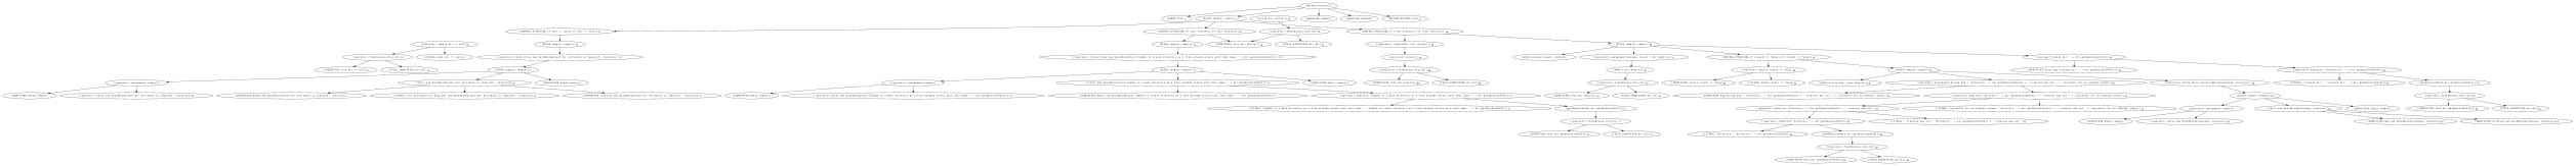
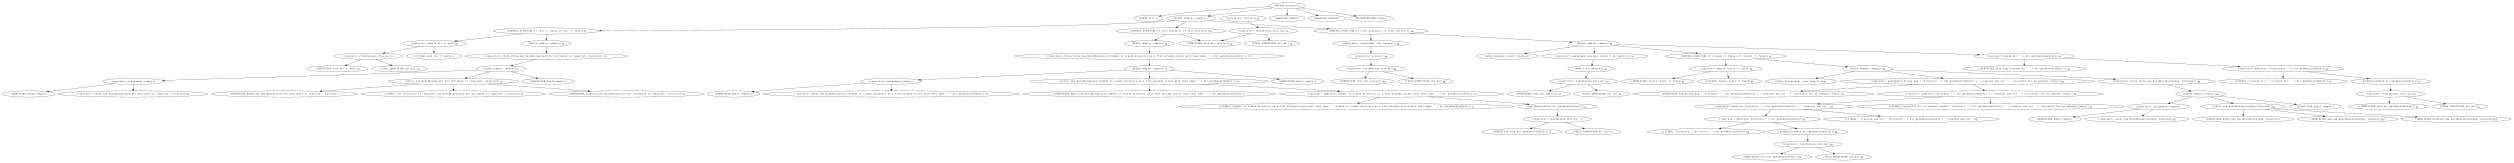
  digraph {
    fontname="Roboto Mono"
    node [fontname="Roboto Mono"]
    edge [fontname="Roboto Mono"]
    n1 [label=<(METHOD,execute)<SUB>71</SUB>>]
    n2 [label=<(PARAM,this)<SUB>71</SUB>>]
    n3 [label=<(BLOCK,&lt;empty&gt;,&lt;empty&gt;)<SUB>71</SUB>>]
    n4 [label=<(MODIFIER,PUBLIC)>]
    n5 [label=<(MODIFIER,VIRTUAL)>]
    n6 [label=<(METHOD_RETURN,void)<SUB>71</SUB>>]
    n7 [label=<(CONTROL_STRUCTURE,if (dir == null),if (dir == null))<SUB>72</SUB>>]
    n8 [label=<(CONTROL_STRUCTURE,if (dir.isFile()),if (dir.isFile()))<SUB>76</SUB>>]
    n9 [label=<(CONTROL_STRUCTURE,if (!dir.exists()),if (!dir.exists()))<SUB>80</SUB>>]
    n10 [label=<(&lt;operator&gt;.equals,dir == null)<SUB>72</SUB>>]
    n11 [label=<(BLOCK,&lt;empty&gt;,&lt;empty&gt;)<SUB>72</SUB>>]
    n12 [label=<(BLOCK,&lt;empty&gt;,&lt;empty&gt;)<SUB>76</SUB>>]
    n13 [label=<(IDENTIFIER,this,dir.isFile())<SUB>76</SUB>>]
    n14 [label=<(&lt;operator&gt;.logicalNot,!dir.exists())<SUB>80</SUB>>]
    n15 [label=<(BLOCK,&lt;empty&gt;,&lt;empty&gt;)<SUB>80</SUB>>]
    n16 [label=<(&lt;operator&gt;.fieldAccess,this.dir)<SUB>72</SUB>>]
    n17 [label=<(LITERAL,null,dir == null)<SUB>72</SUB>>]
    n18 [label=<(&lt;operator&gt;.throw,throw new BuildException(&quot;dir attribute is required&quot;, location);)<SUB>73</SUB>>]
    n19 [label=<(IDENTIFIER,this,dir == null)<SUB>72</SUB>>]
    n20 [label=<(FIELD_IDENTIFIER,dir,dir)<SUB>72</SUB>>]
    n21 [label=<(BLOCK,&lt;empty&gt;,&lt;empty&gt;)<SUB>73</SUB>>]
    n22 [label=<(&lt;operator&gt;.assignment,&lt;empty&gt;)>]
    n23 [label=<(&lt;init&gt;,new BuildException(&quot;dir attribute is required&quot;, location))<SUB>73</SUB>>]
    n24 [label=<(IDENTIFIER,$obj0,&lt;empty&gt;)>]
    n25 [label=<(IDENTIFIER,$obj0,&lt;empty&gt;)>]
    n26 [label=<(&lt;operator&gt;.alloc,new BuildException(&quot;dir attribute is required&quot;, location))<SUB>73</SUB>>]
    n27 [label=<(IDENTIFIER,$obj0,new BuildException(&quot;dir attribute is required&quot;, location))>]
    n28 [label=<(LITERAL,&quot;dir attribute is required&quot;,new BuildException(&quot;dir attribute is required&quot;, location))<SUB>73</SUB>>]
    n29 [label=<(IDENTIFIER,location,new BuildException(&quot;dir attribute is required&quot;, location))<SUB>73</SUB>>]
    n30 [label=<(isFile,dir.isFile())<SUB>76</SUB>>]
    n31 [label=<(&lt;operator&gt;.fieldAccess,this.dir)<SUB>76</SUB>>]
    n32 [label=<(&lt;operator&gt;.throw,throw new BuildException(&quot;Unable to create directory as a file already exists with that name: &quot; + dir.getAbsolutePath());)<SUB>77</SUB>>]
    n33 [label=<(FIELD_IDENTIFIER,dir,dir)<SUB>76</SUB>>]
    n34 [label=<(BLOCK,&lt;empty&gt;,&lt;empty&gt;)<SUB>77</SUB>>]
    n35 [label=<(&lt;operator&gt;.assignment,&lt;empty&gt;)>]
    n36 [label=<(&lt;init&gt;,new BuildException(&quot;Unable to create directory as a file already exists with that name: &quot; + dir.getAbsolutePath()))<SUB>77</SUB>>]
    n37 [label=<(IDENTIFIER,$obj1,&lt;empty&gt;)>]
    n38 [label=<(IDENTIFIER,$obj1,&lt;empty&gt;)>]
    n39 [label=<(&lt;operator&gt;.alloc,new BuildException(&quot;Unable to create directory as a file already exists with that name: &quot; + dir.getAbsolutePath()))<SUB>77</SUB>>]
    n40 [label=<(IDENTIFIER,$obj1,new BuildException(&quot;Unable to create directory as a file already exists with that name: &quot; + dir.getAbsolutePath()))>]
    n41 [label=<(&lt;operator&gt;.addition,&quot;Unable to create directory as a file already exists with that name: &quot; + dir.getAbsolutePath())<SUB>77</SUB>>]
    n42 [label=<(LITERAL,&quot;Unable to create directory as a file already exists with that name: &quot;,&quot;Unable to create directory as a file already exists with that name: &quot; + dir.getAbsolutePath())<SUB>77</SUB>>]
    n43 [label=<(getAbsolutePath,dir.getAbsolutePath())<SUB>77</SUB>>]
    n44 [label=<(&lt;operator&gt;.fieldAccess,this.dir)<SUB>77</SUB>>]
    n45 [label=<(IDENTIFIER,this,dir.getAbsolutePath())<SUB>77</SUB>>]
    n46 [label=<(FIELD_IDENTIFIER,dir,dir)<SUB>77</SUB>>]
    n47 [label=<(exists,dir.exists())<SUB>80</SUB>>]
    n48 [label=<(LOCAL,boolean result: boolean)>]
    n49 [label=<(&lt;operator&gt;.assignment,boolean result = dir.mkdirs())<SUB>81</SUB>>]
    n50 [label=<(CONTROL_STRUCTURE,if (result == false),if (result == false))<SUB>82</SUB>>]
    n51 [label=<(log,log(&quot;Created dir: &quot; + dir.getAbsolutePath()))<SUB>87</SUB>>]
    n52 [label=<(&lt;operator&gt;.fieldAccess,this.dir)<SUB>80</SUB>>]
    n53 [label=<(IDENTIFIER,this,dir.exists())<SUB>80</SUB>>]
    n54 [label=<(FIELD_IDENTIFIER,dir,dir)<SUB>80</SUB>>]
    n55 [label=<(mkdirs,dir.mkdirs())<SUB>81</SUB>>]
    n56 [label=<(&lt;operator&gt;.equals,result == false)<SUB>82</SUB>>]
    n57 [label=<(BLOCK,&lt;empty&gt;,&lt;empty&gt;)<SUB>82</SUB>>]
    n58 [label=<(IDENTIFIER,this,log(&quot;Created dir: &quot; + dir.getAbsolutePath()))<SUB>87</SUB>>]
    n59 [label=<(&lt;operator&gt;.addition,&quot;Created dir: &quot; + dir.getAbsolutePath())<SUB>87</SUB>>]
    n60 [label=<(&lt;operator&gt;.fieldAccess,this.dir)<SUB>81</SUB>>]
    n61 [label=<(IDENTIFIER,this,dir.mkdirs())<SUB>81</SUB>>]
    n62 [label=<(FIELD_IDENTIFIER,dir,dir)<SUB>81</SUB>>]
    n63 [label=<(IDENTIFIER,result,result == false)<SUB>82</SUB>>]
    n64 [label=<(LITERAL,false,result == false)<SUB>82</SUB>>]
    n65 [label=<(LOCAL,String msg: java.lang.String)>]
    n66 [label=<(&lt;operator&gt;.assignment,String msg = &quot;Directory &quot; + dir.getAbsolutePath() + &quot; creation was not &quot; + &quot;succesful for an unknown reason&quot;)<SUB>83</SUB>>]
    n67 [label=<(&lt;operator&gt;.throw,throw new BuildException(msg, location);)<SUB>85</SUB>>]
    n68 [label=<(IDENTIFIER,msg,String msg = &quot;Directory &quot; + dir.getAbsolutePath() + &quot; creation was not &quot; + &quot;succesful for an unknown reason&quot;)<SUB>83</SUB>>]
    n69 [label=<(&lt;operator&gt;.addition,&quot;Directory &quot; + dir.getAbsolutePath() + &quot; creation was not &quot; + &quot;succesful for an unknown reason&quot;)<SUB>83</SUB>>]
    n70 [label=<(BLOCK,&lt;empty&gt;,&lt;empty&gt;)<SUB>85</SUB>>]
    n71 [label=<(&lt;operator&gt;.addition,&quot;Directory &quot; + dir.getAbsolutePath() + &quot; creation was not &quot;)<SUB>83</SUB>>]
    n72 [label=<(LITERAL,&quot;succesful for an unknown reason&quot;,&quot;Directory &quot; + dir.getAbsolutePath() + &quot; creation was not &quot; + &quot;succesful for an unknown reason&quot;)<SUB>84</SUB>>]
    n73 [label=<(&lt;operator&gt;.addition,&quot;Directory &quot; + dir.getAbsolutePath())<SUB>83</SUB>>]
    n74 [label=<(LITERAL,&quot; creation was not &quot;,&quot;Directory &quot; + dir.getAbsolutePath() + &quot; creation was not &quot;)<SUB>83</SUB>>]
    n75 [label=<(LITERAL,&quot;Directory &quot;,&quot;Directory &quot; + dir.getAbsolutePath())<SUB>83</SUB>>]
    n76 [label=<(getAbsolutePath,dir.getAbsolutePath())<SUB>83</SUB>>]
    n77 [label=<(&lt;operator&gt;.fieldAccess,this.dir)<SUB>83</SUB>>]
    n78 [label=<(IDENTIFIER,this,dir.getAbsolutePath())<SUB>83</SUB>>]
    n79 [label=<(FIELD_IDENTIFIER,dir,dir)<SUB>83</SUB>>]
    n80 [label=<(&lt;operator&gt;.assignment,&lt;empty&gt;)>]
    n81 [label=<(&lt;init&gt;,new BuildException(msg, location))<SUB>85</SUB>>]
    n82 [label=<(IDENTIFIER,$obj2,&lt;empty&gt;)>]
    n83 [label=<(IDENTIFIER,$obj2,&lt;empty&gt;)>]
    n84 [label=<(&lt;operator&gt;.alloc,new BuildException(msg, location))<SUB>85</SUB>>]
+   n85 [label=<(IDENTIFIER,$obj2,new BuildException(msg, location))>]
    n86 [label=<(IDENTIFIER,msg,new BuildException(msg, location))<SUB>85</SUB>>]
    n87 [label=<(IDENTIFIER,location,new BuildException(msg, location))<SUB>85</SUB>>]
    n88 [label=<(LITERAL,&quot;Created dir: &quot;,&quot;Created dir: &quot; + dir.getAbsolutePath())<SUB>87</SUB>>]
    n89 [label=<(getAbsolutePath,dir.getAbsolutePath())<SUB>87</SUB>>]
    n90 [label=<(&lt;operator&gt;.fieldAccess,this.dir)<SUB>87</SUB>>]
    n91 [label=<(IDENTIFIER,this,dir.getAbsolutePath())<SUB>87</SUB>>]
    n92 [label=<(FIELD_IDENTIFIER,dir,dir)<SUB>87</SUB>>]
    n1 -> n2
    n1 -> n3
    n1 -> n4
    n1 -> n5
    n1 -> n6
    n3 -> n7
    n3 -> n8
    n3 -> n9
+   n7 -> n10
    n7 -> n11
    n8 -> n12
    n8 -> n13
    n9 -> n14
    n9 -> n15
    n10 -> n16
    n10 -> n17
    n11 -> n18
    n12 -> n32
    n14 -> n47
    n15 -> n48
    n15 -> n49
    n15 -> n50
    n15 -> n51
    n16 -> n19
    n16 -> n20
    n18 -> n21
    n21 -> n22
    n21 -> n23
    n21 -> n24
    n22 -> n25
    n22 -> n26
    n23 -> n27
    n23 -> n28
    n23 -> n29
    n30 -> n31
    n31 -> n13
    n31 -> n33
    n32 -> n34
    n34 -> n35
    n34 -> n36
    n34 -> n37
    n35 -> n38
    n35 -> n39
    n36 -> n40
    n36 -> n41
    n41 -> n42
    n41 -> n43
    n43 -> n44
    n44 -> n45
    n44 -> n46
    n47 -> n52
    n49 -> n55
    n50 -> n56
    n50 -> n57
    n51 -> n58
    n51 -> n59
    n52 -> n53
    n52 -> n54
    n55 -> n60
    n56 -> n63
    n56 -> n64
    n57 -> n65
    n57 -> n66
    n57 -> n67
    n59 -> n88
    n59 -> n89
    n60 -> n61
    n60 -> n62
    n66 -> n68
    n66 -> n69
    n67 -> n70
    n69 -> n71
    n69 -> n72
    n70 -> n80
    n70 -> n81
    n70 -> n82
    n71 -> n73
    n71 -> n74
    n73 -> n75
    n73 -> n76
    n76 -> n77
    n77 -> n78
    n77 -> n79
    n80 -> n83
    n80 -> n84
+   n81 -> n85
    n81 -> n86
    n81 -> n87
    n89 -> n90
    n90 -> n91
    n90 -> n92
  }
